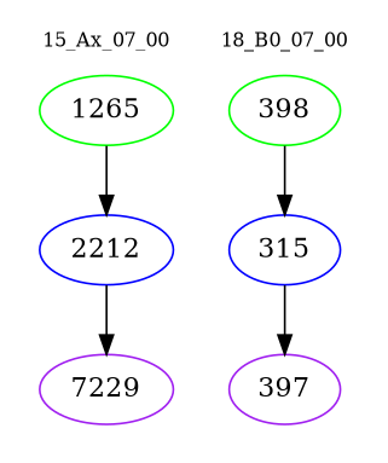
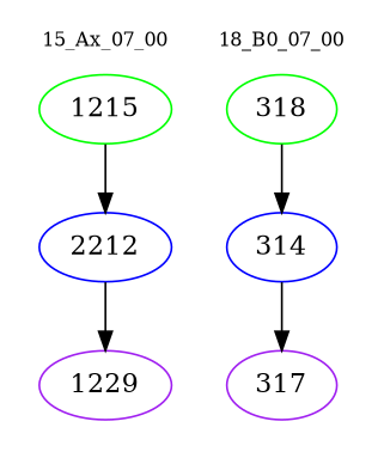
  digraph {
    node [color=green]
    edge [color=black]
-   n1 [label=1265]
+   n1 [label=1215]
    n2 [color=blue label=2212]
-   n3 [color=purple label=7229]
-   n4 [label=398]
-   n5 [color=blue label=315]
-   n6 [color=purple label=397]
+   n3 [color=purple label=1229]
+   n4 [label=318]
+   n5 [color=blue label=314]
+   n6 [color=purple label=317]
    subgraph cluster_1 {
      color=white
      fontsize=10
      label="15_Ax_07_00"
      n1
      n2
      n3
    }
    subgraph cluster_2 {
      color=white
      fontsize=10
      label="18_B0_07_00"
      n4
      n5
      n6
    }
    n1 -> n2
    n2 -> n3
    n4 -> n5
    n5 -> n6
  }
